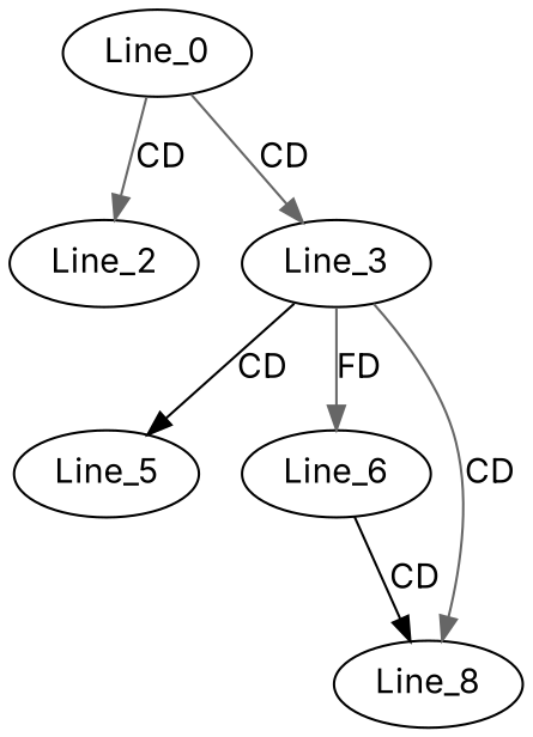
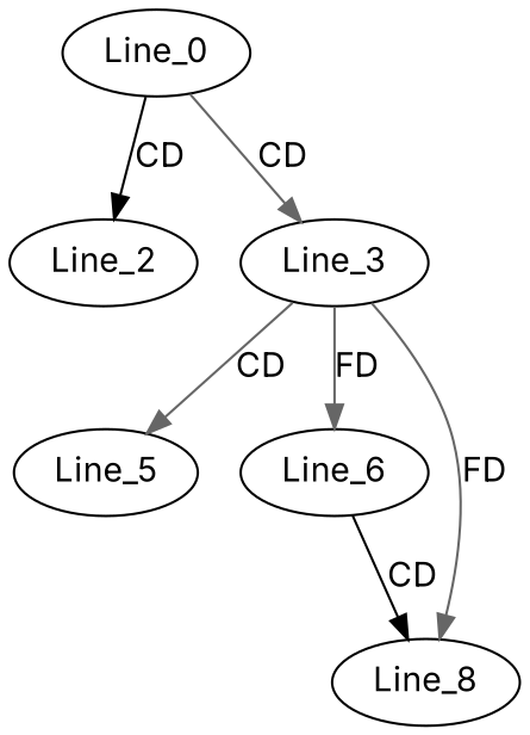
  digraph {
    fontname=Inter
    node [fontname=Inter]
    edge [color=gray40 fontname=Inter]
    Line_0
    Line_2
    Line_3
    Line_5
    Line_6
    Line_8
-   Line_0 -> Line_2 [label=CD]
+   Line_0 -> Line_2 [color=black label=CD]
    Line_0 -> Line_3 [label=CD]
-   Line_3 -> Line_5 [color=black label=CD]
+   Line_3 -> Line_5 [label=CD]
    Line_3 -> Line_6 [label=FD]
-   Line_3 -> Line_8 [label=CD]
+   Line_3 -> Line_8 [label=FD]
    Line_6 -> Line_8 [color=black label=CD]
  }
